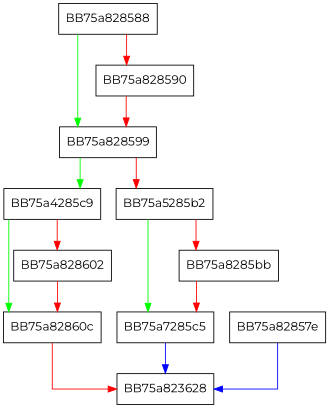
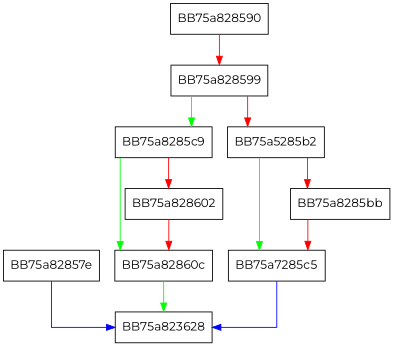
  digraph {
    fontname=Montserrat
    splines=ortho
    node [fontname=Montserrat shape=box]
    edge [color=red fontname=Montserrat]
-   BB75a828588
    BB75a828599
    BB75a828590
    n4 [label=BB75a823628]
    BB75a82857e
-   BB75a8285c9 [label=BB75a4285c9]
+   BB75a8285c9
    n7 [label=BB75a5285b2]
    BB75a82860c
    BB75a828602
    n10 [label=BB75a7285c5]
    BB75a8285bb
-   BB75a828588 -> BB75a828599 [color=green]
-   BB75a828588 -> BB75a828590
    BB75a828599 -> BB75a8285c9 [color=green]
    BB75a828599 -> n7
    BB75a828590 -> BB75a828599
    BB75a82857e -> n4 [color=blue]
    BB75a8285c9 -> BB75a82860c [color=green]
    BB75a8285c9 -> BB75a828602
    n7 -> n10 [color=green]
    n7 -> BB75a8285bb
-   BB75a82860c -> n4
+   BB75a82860c -> n4 [color=green]
    BB75a828602 -> BB75a82860c
    n10 -> n4 [color=blue]
    BB75a8285bb -> n10
  }
